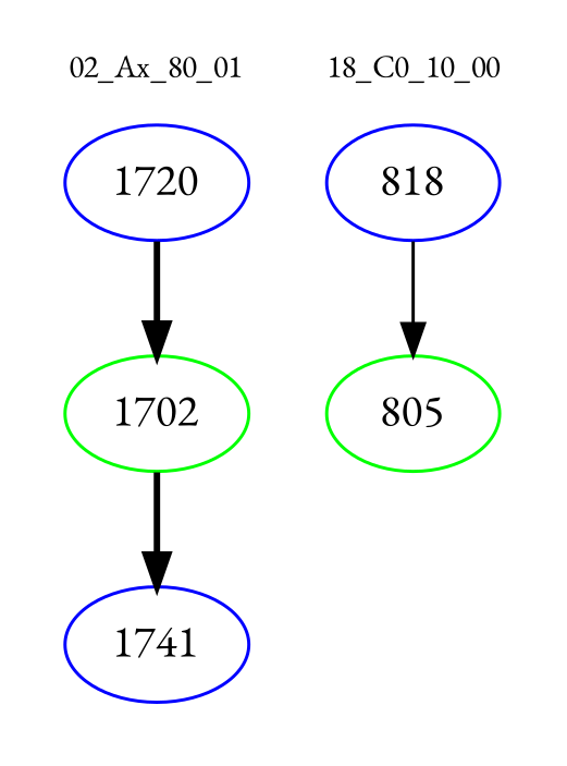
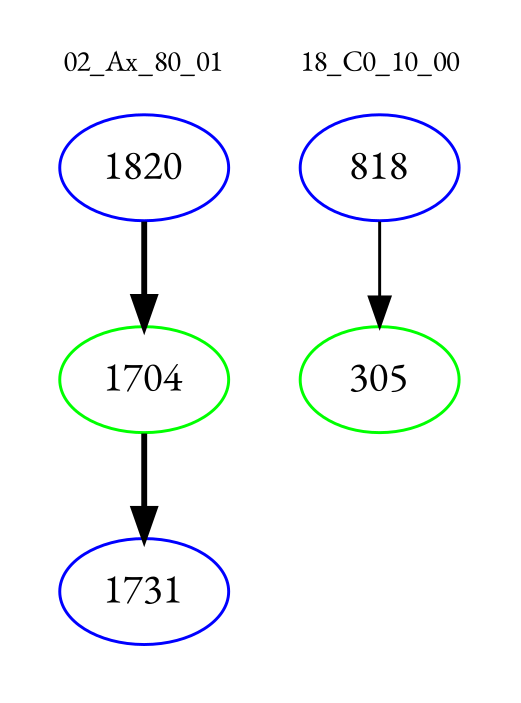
  digraph {
    fontname="EB Garamond"
    node [color=blue fontname="EB Garamond"]
    edge [color=black fontname="EB Garamond" style=bold]
-   n1 [label=1720]
-   n2 [color=green label=1702]
-   n3 [label=1741]
+   n1 [label=1820]
+   n2 [color=green label=1704]
+   n3 [label=1731]
    n4 [label=818]
-   n5 [color=green label=805]
+   n5 [color=green label=305]
    subgraph cluster_1 {
      color=white
      fontsize=10
      label="02_Ax_80_01"
      n1
      n2
      n3
    }
    subgraph cluster_2 {
      color=white
      fontsize=10
      label="18_C0_10_00"
      n4
      n5
    }
    n1 -> n2
    n2 -> n3
    n4 -> n5 [style=solid]
  }
